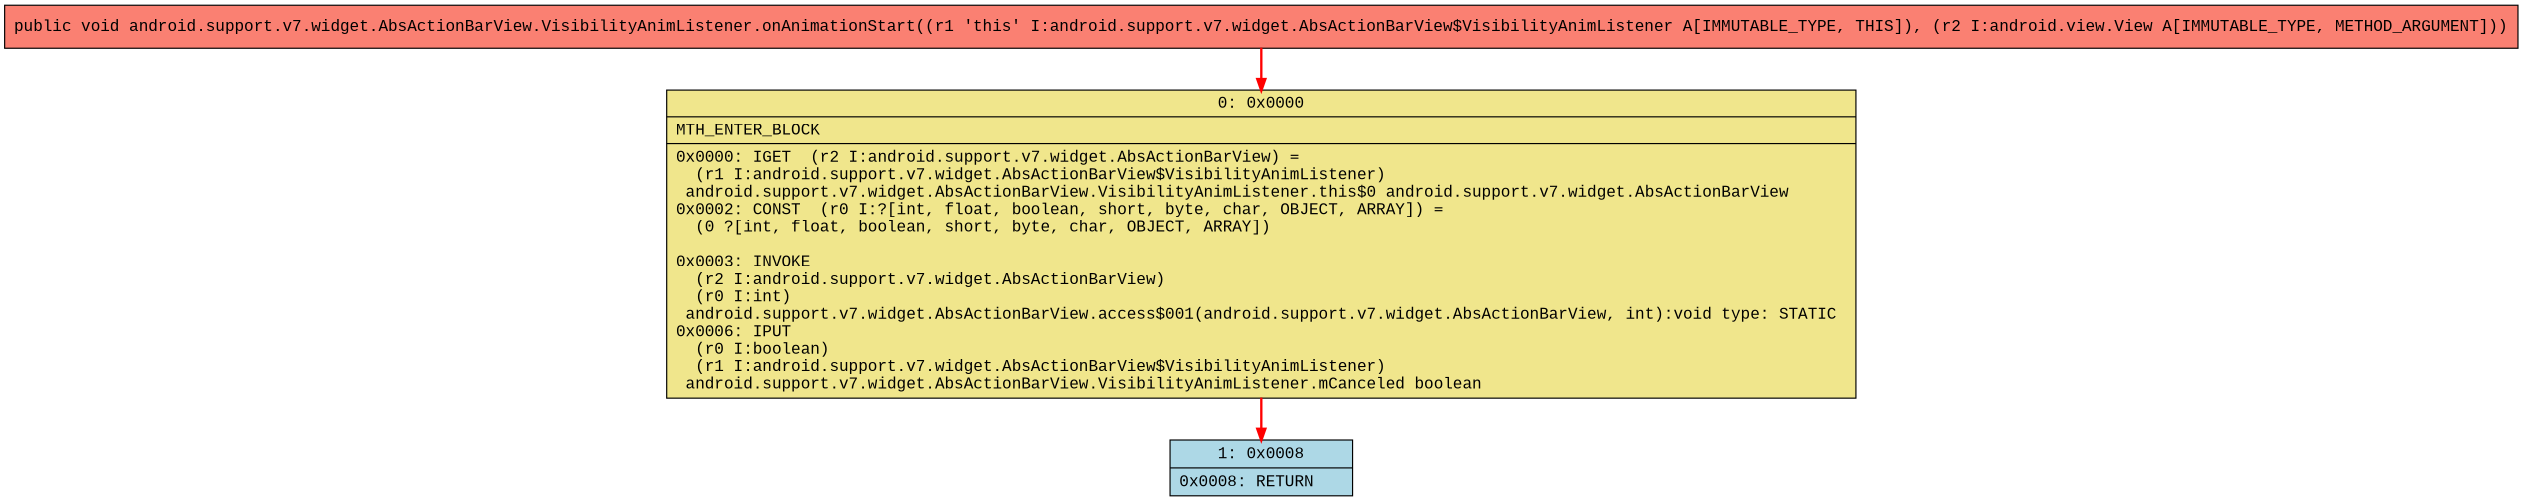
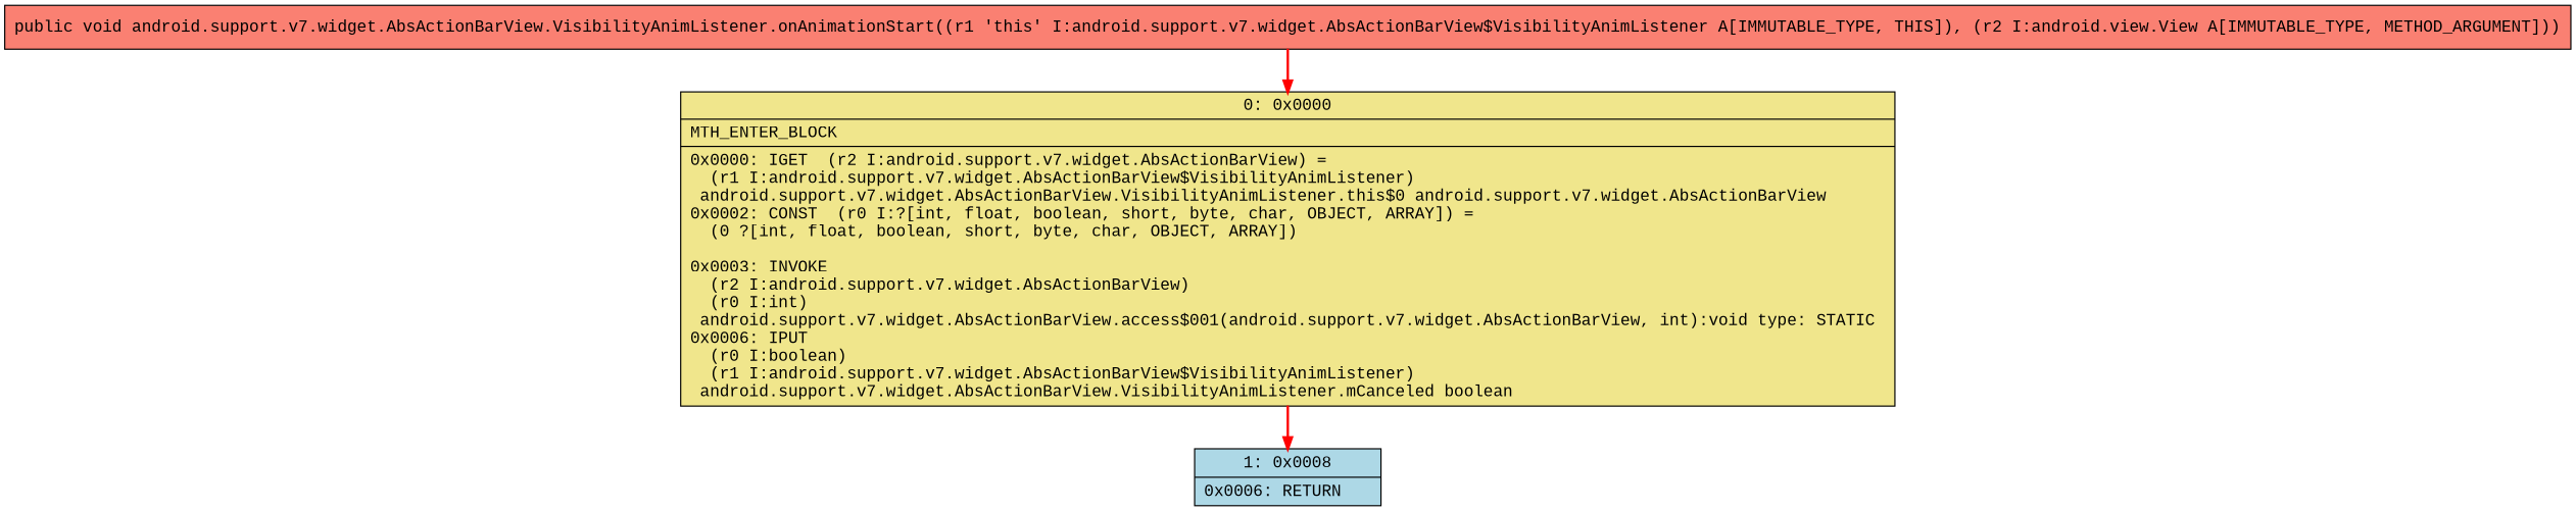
  digraph {
    fontname="Liberation Mono"
    node [shape=record style=filled fontname="Liberation Mono"]
    edge [color=red style=bold fontname="Liberation Mono"]
    n1 [label="{0\:\ 0x0000|MTH_ENTER_BLOCK\l|0x0000: IGET  (r2 I:android.support.v7.widget.AbsActionBarView) = \l  (r1 I:android.support.v7.widget.AbsActionBarView$VisibilityAnimListener)\l android.support.v7.widget.AbsActionBarView.VisibilityAnimListener.this$0 android.support.v7.widget.AbsActionBarView \l0x0002: CONST  (r0 I:?[int, float, boolean, short, byte, char, OBJECT, ARRAY]) = \l  (0 ?[int, float, boolean, short, byte, char, OBJECT, ARRAY])\l \l0x0003: INVOKE  \l  (r2 I:android.support.v7.widget.AbsActionBarView)\l  (r0 I:int)\l android.support.v7.widget.AbsActionBarView.access$001(android.support.v7.widget.AbsActionBarView, int):void type: STATIC \l0x0006: IPUT  \l  (r0 I:boolean)\l  (r1 I:android.support.v7.widget.AbsActionBarView$VisibilityAnimListener)\l android.support.v7.widget.AbsActionBarView.VisibilityAnimListener.mCanceled boolean \l}" fillcolor=khaki]
-   n2 [label="{1\:\ 0x0008|0x0008: RETURN   \l}" fillcolor=lightblue]
+   n2 [label="{1\:\ 0x0008|0x0006: RETURN   \l}" fillcolor=lightblue]
    n3 [label="{public void android.support.v7.widget.AbsActionBarView.VisibilityAnimListener.onAnimationStart((r1 'this' I:android.support.v7.widget.AbsActionBarView$VisibilityAnimListener A[IMMUTABLE_TYPE, THIS]), (r2 I:android.view.View A[IMMUTABLE_TYPE, METHOD_ARGUMENT])) }" fillcolor=salmon]
    n1 -> n2
    n3 -> n1
  }
